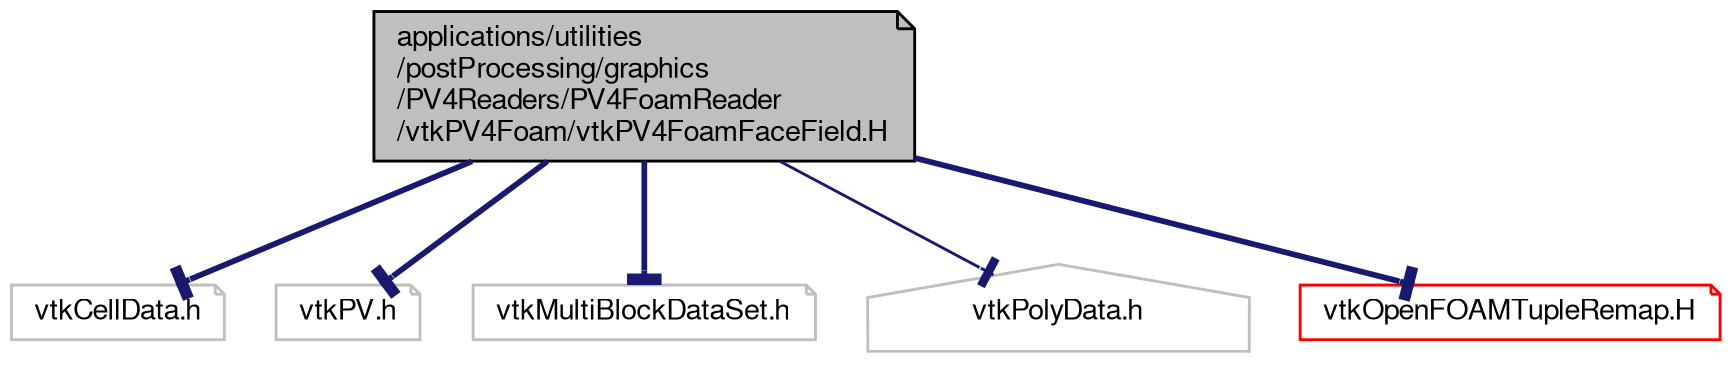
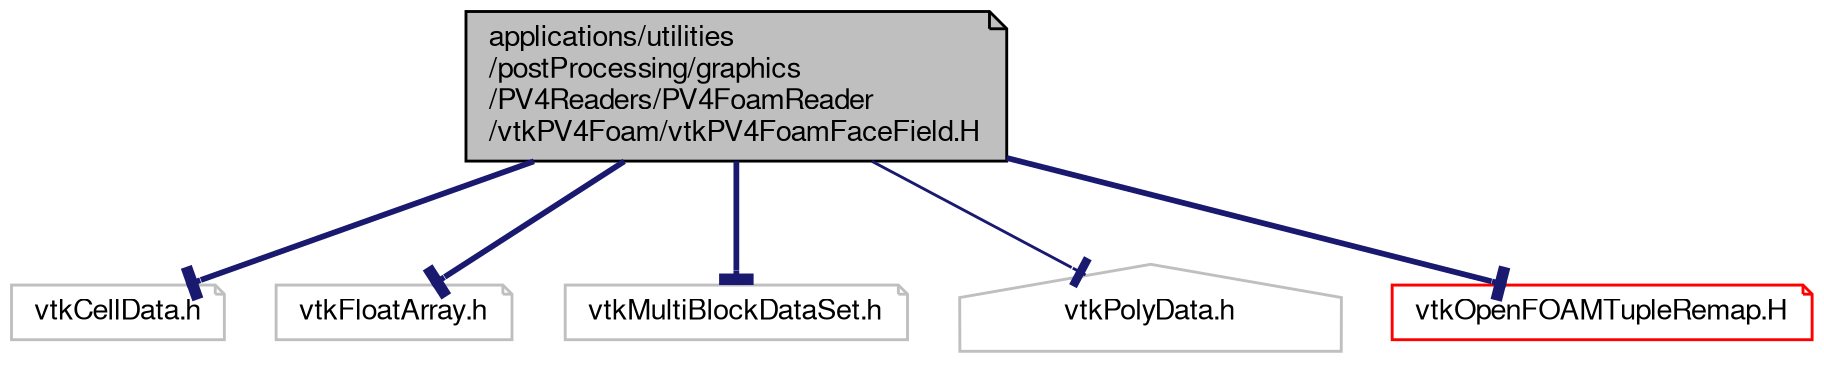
  digraph {
    node [color=grey75 fontname=FreeSans fontsize=10 shape=note]
    edge [arrowhead=tee color=midnightblue fontname=FreeSans fontsize=10 labelfontname=FreeSans labelfontsize=10 style=bold]
    n1 [color=black fillcolor=grey75 fontcolor=black height=0.2 label="applications/utilities\l/postProcessing/graphics\l/PV4Readers/PV4FoamReader\l/vtkPV4Foam/vtkPV4FoamFaceField.H" style=filled width=0.4]
    n2 [height=0.2 label="vtkCellData.h" width=0.4]
-   n3 [height=0.2 label="vtkPV.h" width=0.4]
+   n3 [height=0.2 label="vtkFloatArray.h" width=0.4]
    n4 [height=0.2 label="vtkMultiBlockDataSet.h" width=0.4]
    n5 [height=0.2 label="vtkPolyData.h" shape=house width=0.4]
    n6 [color=red height=0.2 label="vtkOpenFOAMTupleRemap.H" width=0.4]
    n1 -> n2
    n1 -> n3
    n1 -> n4
    n1 -> n5 [style=solid]
    n1 -> n6
  }
